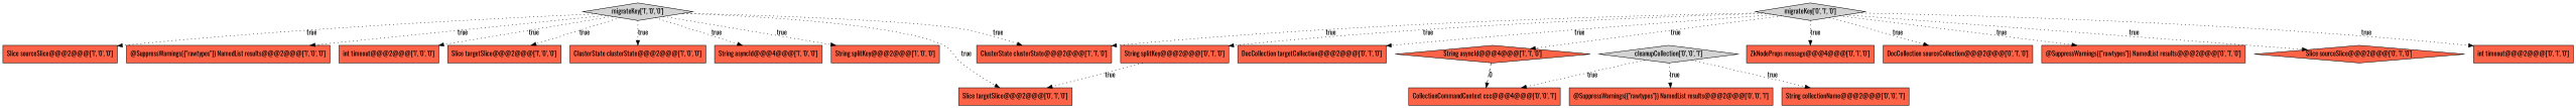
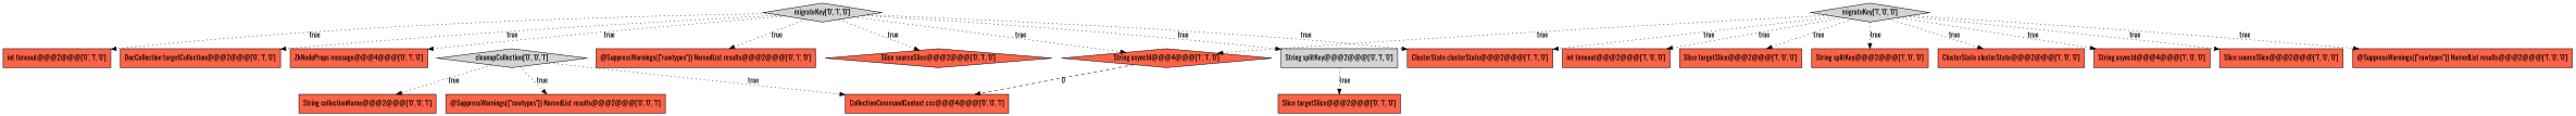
  digraph {
    fontname=Oswald
    node [fillcolor=tomato fontname=Oswald shape=box style=filled]
    edge [fontname=Oswald style=dotted]
    n1 [label="ClusterState clusterState@@@2@@@['1', '0', '0']"]
    n2 [fillcolor=lightgray label="cleanupCollection['0', '0', '1']" shape=diamond]
    n3 [label="String collectionName@@@2@@@['0', '0', '1']"]
    n4 [label="@SuppressWarnings({\"rawtypes\"}) NamedList results@@@2@@@['0', '0', '1']"]
    n5 [label="CollectionCommandContext ccc@@@4@@@['0', '0', '1']"]
    n6 [label="DocCollection targetCollection@@@2@@@['0', '1', '0']"]
    n7 [label="String asyncId@@@4@@@['1', '0', '0']"]
    n8 [fillcolor=lightgray label="migrateKey['1', '0', '0']" shape=diamond]
    n9 [label="String asyncId@@@4@@@['1', '1', '0']" shape=diamond]
    n10 [label="Slice sourceSlice@@@2@@@['1', '0', '0']"]
    n11 [label="@SuppressWarnings({\"rawtypes\"}) NamedList results@@@2@@@['1', '0', '0']"]
    n12 [label="int timeout@@@2@@@['1', '0', '0']"]
    n13 [label="Slice targetSlice@@@2@@@['1', '0', '0']"]
    n14 [label="ClusterState clusterState@@@2@@@['1', '1', '0']"]
    n15 [label="String splitKey@@@2@@@['1', '0', '0']"]
-   n16 [label="String splitKey@@@2@@@['0', '1', '0']"]
+   n16 [fillcolor=lightgray label="String splitKey@@@2@@@['0', '1', '0']"]
    n17 [label="Slice targetSlice@@@2@@@['0', '1', '0']"]
    n18 [label="ZkNodeProps message@@@4@@@['0', '1', '0']"]
-   n19 [label="DocCollection sourceCollection@@@2@@@['0', '1', '0']"]
    n20 [label="@SuppressWarnings({\"rawtypes\"}) NamedList results@@@2@@@['0', '1', '0']"]
    n21 [label="Slice sourceSlice@@@2@@@['0', '1', '0']" shape=diamond]
    n22 [label="int timeout@@@2@@@['0', '1', '0']"]
    n23 [fillcolor=lightgray label="migrateKey['0', '1', '0']" shape=diamond]
    n2 -> n3 [label=true]
    n2 -> n4 [label=true]
    n2 -> n5 [label=true]
    n8 -> n1 [label=true]
    n8 -> n7 [label=true]
-   n8 -> n17 [label=true]
+   n8 -> n9 [label=true]
    n8 -> n10 [label=true]
    n8 -> n11 [label=true]
    n8 -> n12 [label=true]
    n8 -> n13 [label=true]
    n8 -> n14 [label=true]
    n8 -> n15 [label=true]
    n9 -> n5 [label=0 style=dashed]
    n16 -> n17 [label=true]
    n23 -> n6 [label=true]
    n23 -> n9 [label=true]
    n23 -> n14 [label=true]
    n23 -> n16 [label=true]
    n23 -> n18 [label=true]
-   n23 -> n19 [label=true]
    n23 -> n20 [label=true]
    n23 -> n21 [label=true]
    n23 -> n22 [label=true]
  }
